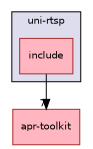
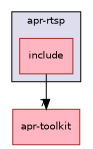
  digraph {
    compound=true
    node [fillcolor=lightpink fontname=Helvetica fontsize=10 shape=box style=filled color=brown]
    n1 [label=include pencolor=black]
    n2 [label="apr-toolkit"]
    subgraph cluster_1 {
      bgcolor="#ddddee"
      fontname=Helvetica
      fontsize=10
-     label="uni-rtsp"
+     label="apr-rtsp"
      pencolor=black
      n1
    }
    n1 -> n2 [headlabel=7 labeldistance=1.5 labelfontname=Helvetica labelfontsize=10 color=black]
  }
